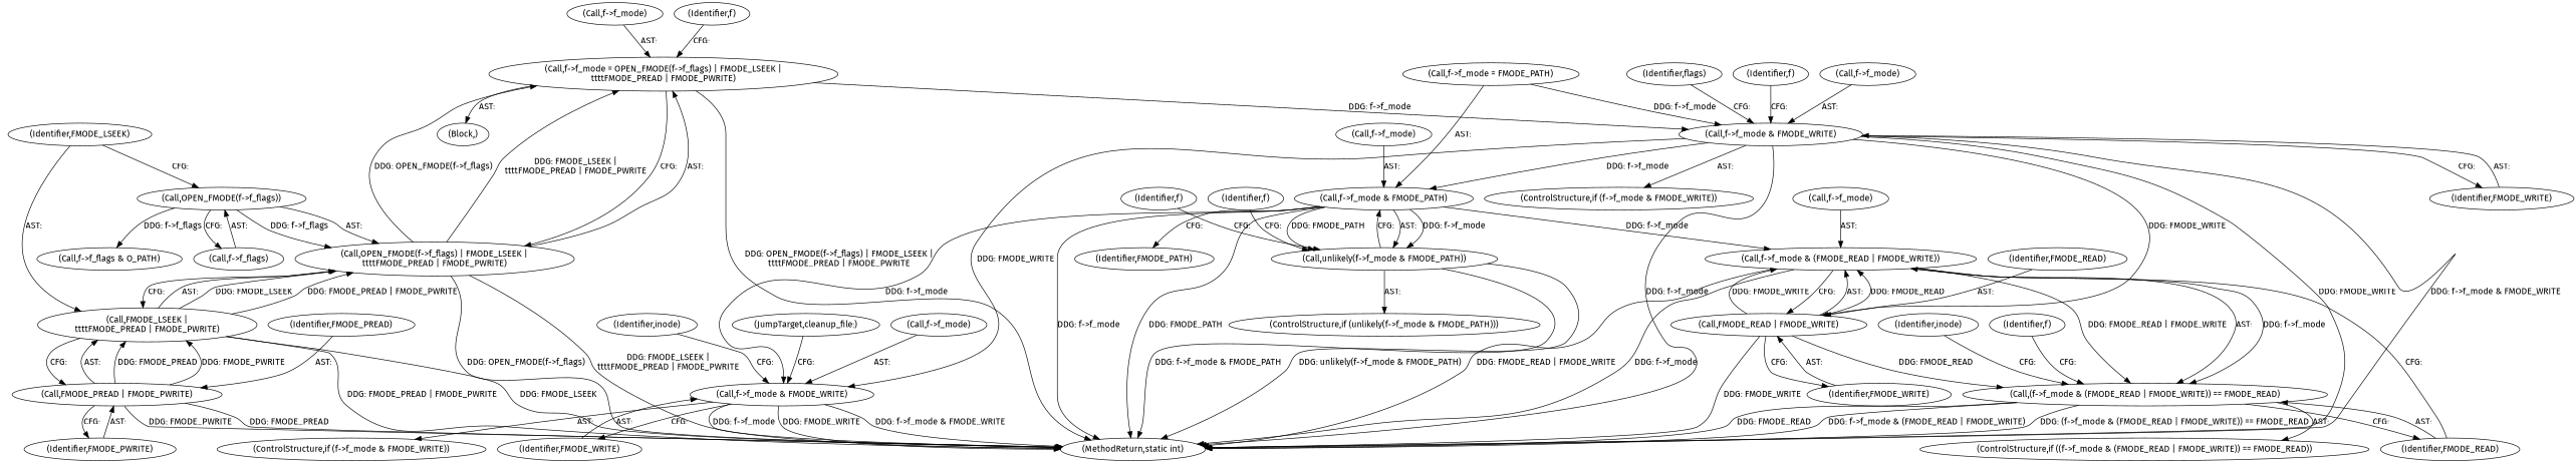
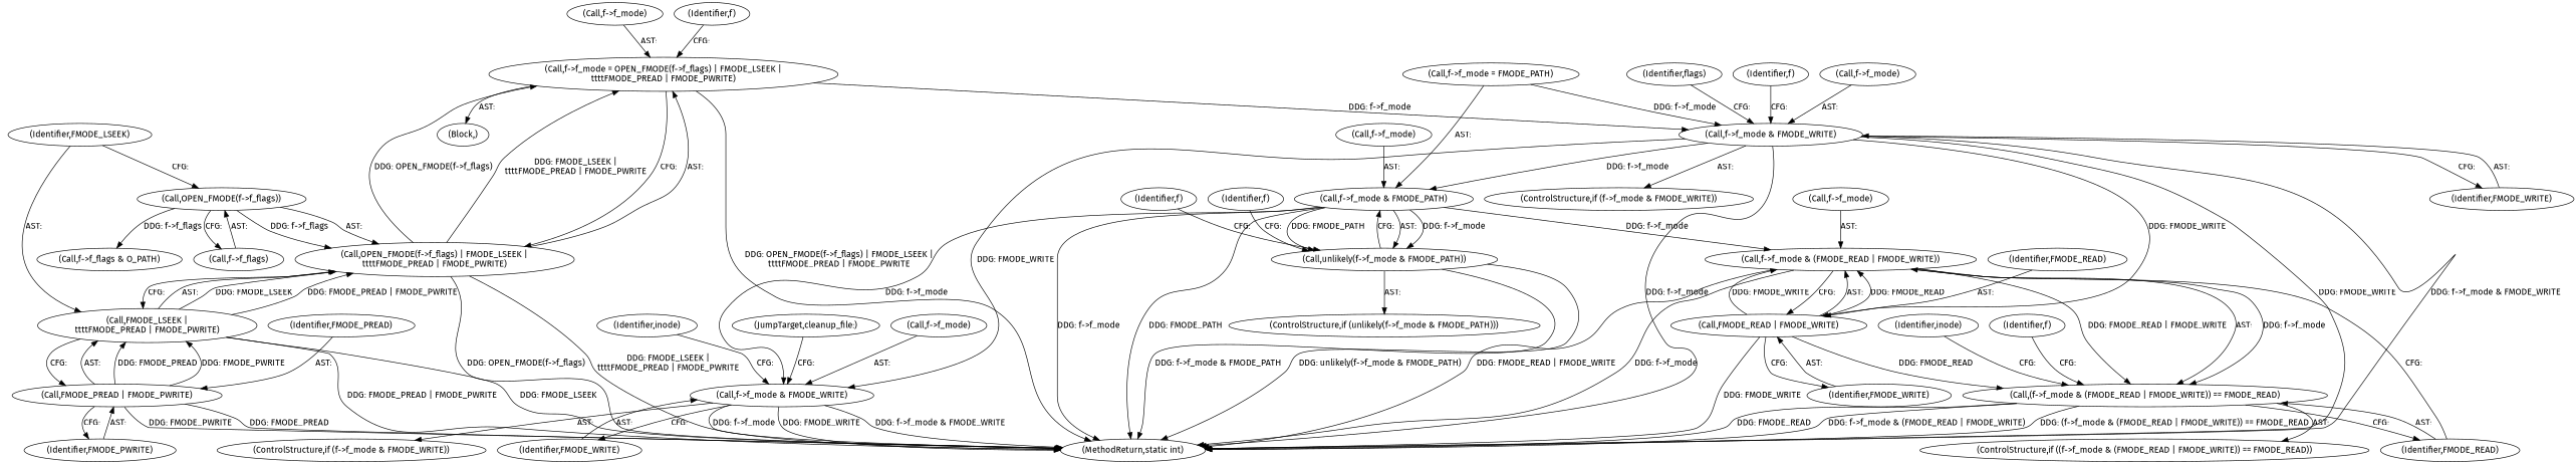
  digraph {
    fontname="Fira Sans"
    node [fontname="Fira Sans"]
    edge [fontname="Fira Sans"]
    n1 [label="(Call,f->f_mode = OPEN_FMODE(f->f_flags) | FMODE_LSEEK |\n\t\t\t\tFMODE_PREAD | FMODE_PWRITE)"]
    n2 [label="(Call,OPEN_FMODE(f->f_flags) | FMODE_LSEEK |\n\t\t\t\tFMODE_PREAD | FMODE_PWRITE)"]
    n3 [label="(Call,f->f_mode & FMODE_WRITE)"]
    n4 [label="(MethodReturn,static int)"]
    n5 [label="(Block,)"]
    n6 [label="(Call,FMODE_LSEEK |\n\t\t\t\tFMODE_PREAD | FMODE_PWRITE)"]
    n7 [label="(Call,f->f_mode & FMODE_PATH)"]
    n8 [label="(Call,f->f_mode & FMODE_WRITE)"]
    n9 [label="(Call,FMODE_READ | FMODE_WRITE)"]
    n10 [label="(Identifier,FMODE_WRITE)"]
    n11 [label="(ControlStructure,if (f->f_mode & FMODE_WRITE))"]
    n12 [label="(Call,FMODE_PREAD | FMODE_PWRITE)"]
    n13 [label="(Call,OPEN_FMODE(f->f_flags))"]
    n14 [label="(Call,f->f_flags & O_PATH)"]
    n15 [label="(Call,f->f_flags)"]
    n16 [label="(Identifier,FMODE_PWRITE)"]
    n17 [label="(Call,unlikely(f->f_mode & FMODE_PATH))"]
    n18 [label="(Call,f->f_mode & (FMODE_READ | FMODE_WRITE))"]
-   n19 [label="(Identifier,FMODE_PATH)"]
    n20 [label="(Identifier,FMODE_WRITE)"]
    n21 [label="(ControlStructure,if (f->f_mode & FMODE_WRITE))"]
    n22 [label="(Call,(f->f_mode & (FMODE_READ | FMODE_WRITE)) == FMODE_READ)"]
    n23 [label="(Identifier,FMODE_WRITE)"]
    n24 [label="(ControlStructure,if (unlikely(f->f_mode & FMODE_PATH)))"]
    n25 [label="(ControlStructure,if ((f->f_mode & (FMODE_READ | FMODE_WRITE)) == FMODE_READ))"]
    n26 [label="(Identifier,FMODE_READ)"]
    n27 [label="(Identifier,f)"]
    n28 [label="(Identifier,inode)"]
    n29 [label="(Identifier,inode)"]
    n30 [label="(Identifier,FMODE_READ)"]
    n31 [label="(Call,f->f_mode)"]
    n32 [label="(Identifier,f)"]
    n33 [label="(Call,f->f_mode)"]
    n34 [label="(JumpTarget,cleanup_file:)"]
    n35 [label="(Call,f->f_mode)"]
    n36 [label="(Identifier,FMODE_PREAD)"]
    n37 [label="(Call,f->f_mode)"]
    n38 [label="(Call,f->f_mode)"]
    n39 [label="(Call,f->f_mode = FMODE_PATH)"]
    n40 [label="(Identifier,flags)"]
    n41 [label="(Identifier,f)"]
    n42 [label="(Identifier,f)"]
    n43 [label="(Identifier,f)"]
    n44 [label="(Identifier,FMODE_LSEEK)"]
    n1 -> n2 [label="CFG: "]
    n1 -> n3 [label="DDG: f->f_mode"]
    n1 -> n4 [label="DDG: OPEN_FMODE(f->f_flags) | FMODE_LSEEK |\n\t\t\t\tFMODE_PREAD | FMODE_PWRITE"]
    n1 -> n5 [label="AST: "]
    n2 -> n1 [label="AST: "]
    n2 -> n1 [label="DDG: OPEN_FMODE(f->f_flags)"]
    n2 -> n1 [label="DDG: FMODE_LSEEK |\n\t\t\t\tFMODE_PREAD | FMODE_PWRITE"]
    n2 -> n4 [label="DDG: OPEN_FMODE(f->f_flags)"]
    n2 -> n4 [label="DDG: FMODE_LSEEK |\n\t\t\t\tFMODE_PREAD | FMODE_PWRITE"]
    n2 -> n6 [label="CFG: "]
    n3 -> n4 [label="DDG: f->f_mode"]
    n3 -> n4 [label="DDG: FMODE_WRITE"]
    n3 -> n4 [label="DDG: f->f_mode & FMODE_WRITE"]
    n3 -> n7 [label="DDG: f->f_mode"]
    n3 -> n8 [label="DDG: FMODE_WRITE"]
    n3 -> n9 [label="DDG: FMODE_WRITE"]
    n3 -> n10 [label="CFG: "]
    n3 -> n11 [label="AST: "]
    n6 -> n2 [label="AST: "]
    n6 -> n2 [label="DDG: FMODE_LSEEK"]
    n6 -> n2 [label="DDG: FMODE_PREAD | FMODE_PWRITE"]
    n6 -> n4 [label="DDG: FMODE_PREAD | FMODE_PWRITE"]
    n6 -> n4 [label="DDG: FMODE_LSEEK"]
    n6 -> n12 [label="CFG: "]
    n7 -> n4 [label="DDG: f->f_mode"]
    n7 -> n4 [label="DDG: FMODE_PATH"]
    n7 -> n8 [label="DDG: f->f_mode"]
    n7 -> n17 [label="AST: "]
    n7 -> n17 [label="DDG: f->f_mode"]
    n7 -> n17 [label="DDG: FMODE_PATH"]
    n7 -> n18 [label="DDG: f->f_mode"]
-   n7 -> n19 [label="CFG: "]
    n8 -> n4 [label="DDG: FMODE_WRITE"]
    n8 -> n4 [label="DDG: f->f_mode & FMODE_WRITE"]
    n8 -> n4 [label="DDG: f->f_mode"]
    n8 -> n20 [label="CFG: "]
    n8 -> n21 [label="AST: "]
    n9 -> n4 [label="DDG: FMODE_WRITE"]
    n9 -> n18 [label="AST: "]
    n9 -> n18 [label="DDG: FMODE_READ"]
    n9 -> n18 [label="DDG: FMODE_WRITE"]
    n9 -> n22 [label="DDG: FMODE_READ"]
    n9 -> n23 [label="CFG: "]
    n10 -> n3 [label="AST: "]
    n12 -> n4 [label="DDG: FMODE_PREAD"]
    n12 -> n4 [label="DDG: FMODE_PWRITE"]
    n12 -> n6 [label="AST: "]
    n12 -> n6 [label="DDG: FMODE_PREAD"]
    n12 -> n6 [label="DDG: FMODE_PWRITE"]
    n12 -> n16 [label="CFG: "]
    n13 -> n2 [label="AST: "]
    n13 -> n2 [label="DDG: f->f_flags"]
    n13 -> n14 [label="DDG: f->f_flags"]
    n13 -> n15 [label="CFG: "]
    n15 -> n13 [label="AST: "]
    n16 -> n12 [label="AST: "]
    n17 -> n4 [label="DDG: unlikely(f->f_mode & FMODE_PATH)"]
    n17 -> n4 [label="DDG: f->f_mode & FMODE_PATH"]
    n17 -> n7 [label="CFG: "]
    n17 -> n24 [label="AST: "]
    n18 -> n4 [label="DDG: FMODE_READ | FMODE_WRITE"]
    n18 -> n4 [label="DDG: f->f_mode"]
    n18 -> n9 [label="CFG: "]
    n18 -> n22 [label="AST: "]
    n18 -> n22 [label="DDG: f->f_mode"]
    n18 -> n22 [label="DDG: FMODE_READ | FMODE_WRITE"]
    n20 -> n8 [label="AST: "]
    n22 -> n4 [label="DDG: f->f_mode & (FMODE_READ | FMODE_WRITE)"]
    n22 -> n4 [label="DDG: (f->f_mode & (FMODE_READ | FMODE_WRITE)) == FMODE_READ"]
    n22 -> n4 [label="DDG: FMODE_READ"]
    n22 -> n25 [label="AST: "]
    n22 -> n26 [label="CFG: "]
    n23 -> n9 [label="AST: "]
    n26 -> n18 [label="CFG: "]
    n26 -> n22 [label="AST: "]
    n27 -> n17 [label="CFG: "]
    n28 -> n22 [label="CFG: "]
    n29 -> n8 [label="CFG: "]
    n30 -> n9 [label="AST: "]
    n31 -> n18 [label="AST: "]
    n32 -> n17 [label="CFG: "]
    n33 -> n1 [label="AST: "]
    n34 -> n8 [label="CFG: "]
    n35 -> n7 [label="AST: "]
    n36 -> n12 [label="AST: "]
    n37 -> n8 [label="AST: "]
    n38 -> n3 [label="AST: "]
    n39 -> n3 [label="DDG: f->f_mode"]
    n39 -> n7 [label="AST: "]
    n40 -> n3 [label="CFG: "]
    n41 -> n1 [label="CFG: "]
    n42 -> n22 [label="CFG: "]
    n43 -> n3 [label="CFG: "]
    n44 -> n6 [label="AST: "]
    n44 -> n13 [label="CFG: "]
  }
